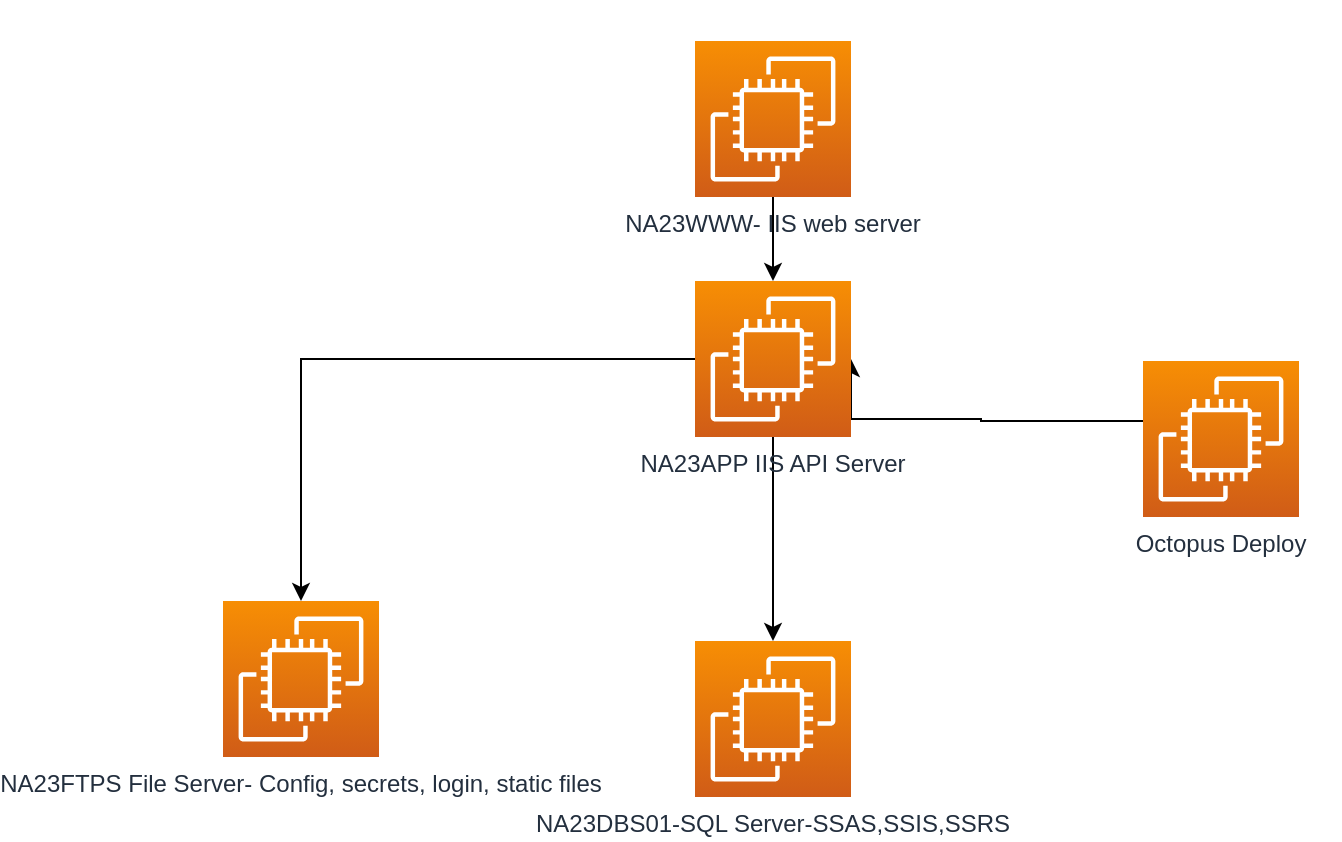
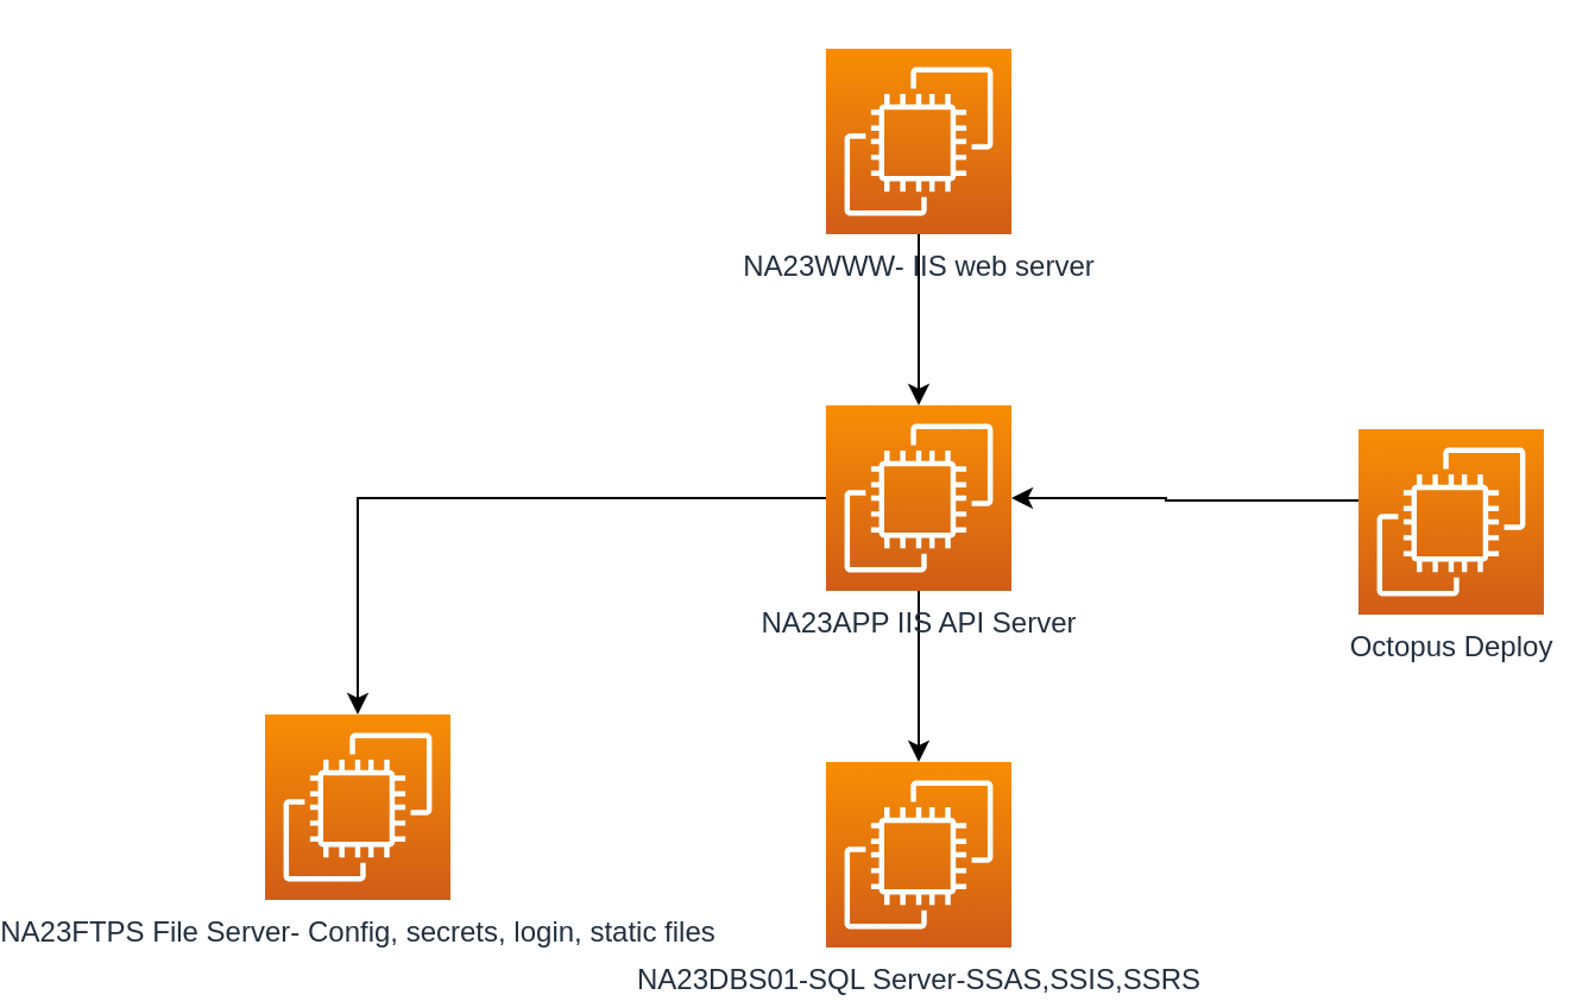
  <mxCell id="0" />
  <mxCell id="1" parent="0" />
  <mxCell id="2" value="" style="edgeStyle=orthogonalEdgeStyle;rounded=0;orthogonalLoop=1;jettySize=auto;html=1;" edge="1" parent="1" source="3" target="10"><mxGeometry relative="1" as="geometry" /></mxCell>
  <mxCell id="3" value="NA23WWW- IIS web server" style="sketch=0;points=[[0,0,0],[0.25,0,0],[0.5,0,0],[0.75,0,0],[1,0,0],[0,1,0],[0.25,1,0],[0.5,1,0],[0.75,1,0],[1,1,0],[0,0.25,0],[0,0.5,0],[0,0.75,0],[1,0.25,0],[1,0.5,0],[1,0.75,0]];outlineConnect=0;fontColor=#232F3E;gradientColor=#F78E04;gradientDirection=north;fillColor=#D05C17;strokeColor=#ffffff;dashed=0;verticalLabelPosition=bottom;verticalAlign=top;align=center;html=1;fontSize=12;fontStyle=0;aspect=fixed;shape=mxgraph.aws4.resourceIcon;resIcon=mxgraph.aws4.ec2;" vertex="1" parent="1"><mxGeometry x="256" y="20" width="78" height="78" as="geometry" /></mxCell>
  <mxCell id="4" style="edgeStyle=orthogonalEdgeStyle;rounded=0;orthogonalLoop=1;jettySize=auto;html=1;entryX=1;entryY=0.5;entryDx=0;entryDy=0;entryPerimeter=0;" edge="1" parent="1" source="5" target="10"><mxGeometry relative="1" as="geometry"><Array as="points"><mxPoint x="399" y="210" /><mxPoint x="399" y="209" /></Array></mxGeometry></mxCell>
  <mxCell id="5" value="Octopus Deploy" style="sketch=0;points=[[0,0,0],[0.25,0,0],[0.5,0,0],[0.75,0,0],[1,0,0],[0,1,0],[0.25,1,0],[0.5,1,0],[0.75,1,0],[1,1,0],[0,0.25,0],[0,0.5,0],[0,0.75,0],[1,0.25,0],[1,0.5,0],[1,0.75,0]];outlineConnect=0;fontColor=#232F3E;gradientColor=#F78E04;gradientDirection=north;fillColor=#D05C17;strokeColor=#ffffff;dashed=0;verticalLabelPosition=bottom;verticalAlign=top;align=center;html=1;fontSize=12;fontStyle=0;aspect=fixed;shape=mxgraph.aws4.resourceIcon;resIcon=mxgraph.aws4.ec2;" vertex="1" parent="1"><mxGeometry x="480" y="180" width="78" height="78" as="geometry" /></mxCell>
  <mxCell id="6" value="NA23DBS01-SQL Server-SSAS,SSIS,SSRS" style="sketch=0;points=[[0,0,0],[0.25,0,0],[0.5,0,0],[0.75,0,0],[1,0,0],[0,1,0],[0.25,1,0],[0.5,1,0],[0.75,1,0],[1,1,0],[0,0.25,0],[0,0.5,0],[0,0.75,0],[1,0.25,0],[1,0.5,0],[1,0.75,0]];outlineConnect=0;fontColor=#232F3E;gradientColor=#F78E04;gradientDirection=north;fillColor=#D05C17;strokeColor=#ffffff;dashed=0;verticalLabelPosition=bottom;verticalAlign=top;align=center;html=1;fontSize=12;fontStyle=0;aspect=fixed;shape=mxgraph.aws4.resourceIcon;resIcon=mxgraph.aws4.ec2;" vertex="1" parent="1"><mxGeometry x="256" y="320" width="78" height="78" as="geometry" /></mxCell>
  <mxCell id="7" value="NA23FTPS File Server- Config, secrets, login, static files" style="sketch=0;points=[[0,0,0],[0.25,0,0],[0.5,0,0],[0.75,0,0],[1,0,0],[0,1,0],[0.25,1,0],[0.5,1,0],[0.75,1,0],[1,1,0],[0,0.25,0],[0,0.5,0],[0,0.75,0],[1,0.25,0],[1,0.5,0],[1,0.75,0]];outlineConnect=0;fontColor=#232F3E;gradientColor=#F78E04;gradientDirection=north;fillColor=#D05C17;strokeColor=#ffffff;dashed=0;verticalLabelPosition=bottom;verticalAlign=top;align=center;html=1;fontSize=12;fontStyle=0;aspect=fixed;shape=mxgraph.aws4.resourceIcon;resIcon=mxgraph.aws4.ec2;" vertex="1" parent="1"><mxGeometry x="20" y="300" width="78" height="78" as="geometry" /></mxCell>
  <mxCell id="8" value="" style="edgeStyle=orthogonalEdgeStyle;rounded=0;orthogonalLoop=1;jettySize=auto;html=1;" edge="1" parent="1" source="10" target="6"><mxGeometry relative="1" as="geometry" /></mxCell>
  <mxCell id="9" style="edgeStyle=orthogonalEdgeStyle;rounded=0;orthogonalLoop=1;jettySize=auto;html=1;" edge="1" parent="1" source="10" target="7"><mxGeometry relative="1" as="geometry" /></mxCell>
- <mxCell id="10" value="NA23APP IIS API Server" style="sketch=0;points=[[0,0,0],[0.25,0,0],[0.5,0,0],[0.75,0,0],[1,0,0],[0,1,0],[0.25,1,0],[0.5,1,0],[0.75,1,0],[1,1,0],[0,0.25,0],[0,0.5,0],[0,0.75,0],[1,0.25,0],[1,0.5,0],[1,0.75,0]];outlineConnect=0;fontColor=#232F3E;gradientColor=#F78E04;gradientDirection=north;fillColor=#D05C17;strokeColor=#ffffff;dashed=0;verticalLabelPosition=bottom;verticalAlign=top;align=center;html=1;fontSize=12;fontStyle=0;aspect=fixed;shape=mxgraph.aws4.resourceIcon;resIcon=mxgraph.aws4.ec2;" vertex="1" parent="1"><mxGeometry x="256" y="140" width="78" height="78" as="geometry" /></mxCell>
+ <mxCell id="10" value="NA23APP IIS API Server" style="sketch=0;points=[[0,0,0],[0.25,0,0],[0.5,0,0],[0.75,0,0],[1,0,0],[0,1,0],[0.25,1,0],[0.5,1,0],[0.75,1,0],[1,1,0],[0,0.25,0],[0,0.5,0],[0,0.75,0],[1,0.25,0],[1,0.5,0],[1,0.75,0]];outlineConnect=0;fontColor=#232F3E;gradientColor=#F78E04;gradientDirection=north;fillColor=#D05C17;strokeColor=#ffffff;dashed=0;verticalLabelPosition=bottom;verticalAlign=top;align=center;html=1;fontSize=12;fontStyle=0;aspect=fixed;shape=mxgraph.aws4.resourceIcon;resIcon=mxgraph.aws4.ec2;" vertex="1" parent="1"><mxGeometry x="256" y="170" width="78" height="78" as="geometry" /></mxCell>
